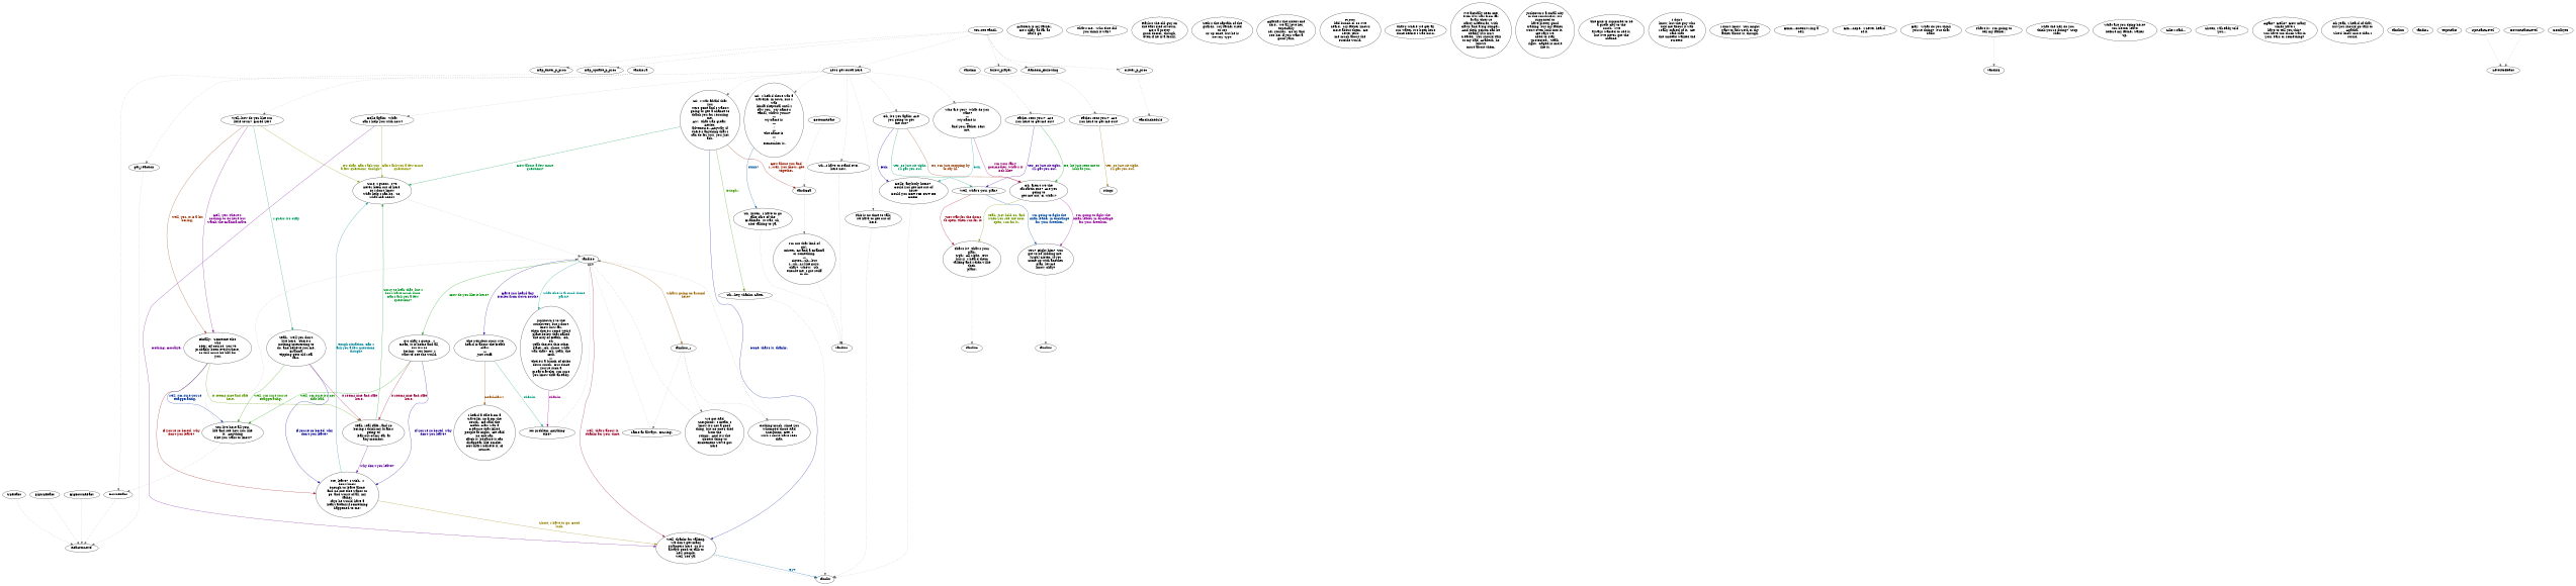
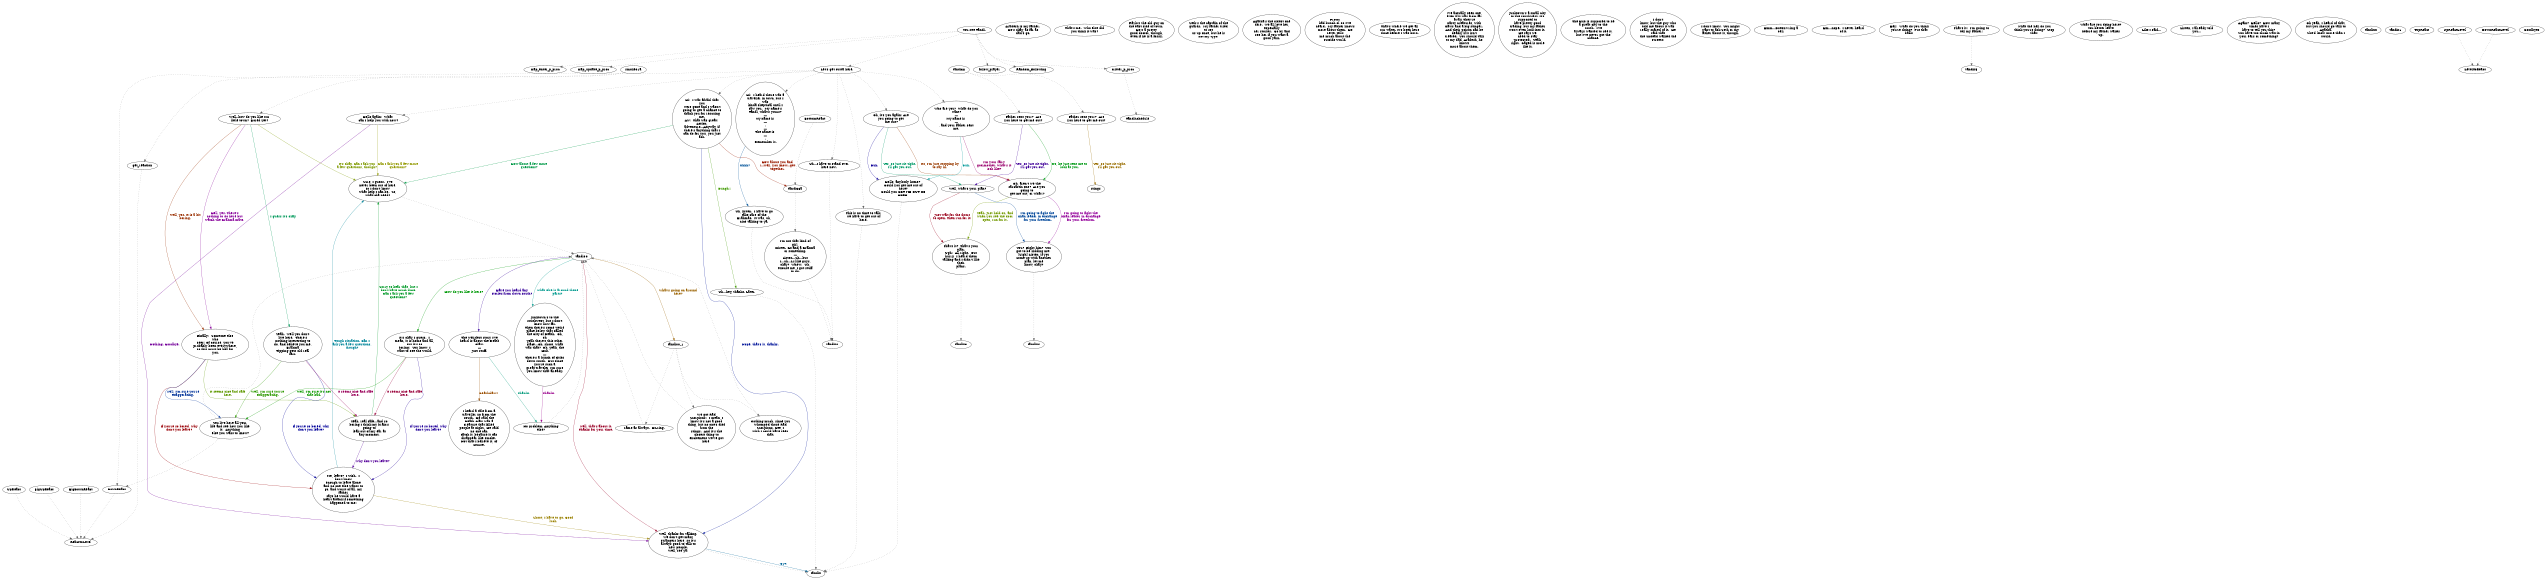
  digraph {
    fontname="DejaVu Serif"
    node [color="#000000" fillcolor="#FFFFFF" fontname="DejaVu Serif" style=filled]
    edge [color="#555555" fontname="DejaVu Serif" style=dotted]
    n1 [label="You see Tandi."]
    map_enter_p_proc
    map_update_p_proc
    n4 [label="Let's get outta here."]
    follow_player
    Random_Following
    critter_p_proc
    get_reaction
    n9 [label="Uh...I have to stand over\nhere now."]
    n10 [label="Hello again!  What\n can I help you with now?"]
    n11 [label="Oh, it's you again! Are\nyou going to get\n me out?"]
    n12 [label="This is no time to talk,\nwe have to get out of\nhere."]
    n13 [label="Hi!  I was afraid that\nyou\nwere gone and I wasn't\ngoing to get a chance to\nthank you for rescuing\nme.\nAw!  That was great! \nAction,\nadventure...Anyway, if\nthere's anything that I\ncan do for you, you just\nask."]
    n14 [label="Hi!  I heard there was a\ntraveller in town, but I\nwas\nkinda skeptical until I\nsaw you.  My name's\nTandi, what's yours?\n---\nMy name is \n---\n.\n---\nThe name is \n---\n.\n Remember it."]
    n15 [label="Who are you?  What do you\nwant?\n---\nMy name is \n---\n, and your father sent\nme."]
    TandiSchedule
    ReactToLevel
    tandix2
    n19 [label="Well, thanks for talking.\nWe don't get many\nstrangers here, so it's\nalways good to talk to\nnew people.\n Well, see ya! "]
    n20 [label="Sure, I guess.  I've\nnever been out of here,\nso I don't know\nwhat help I can be.  So,\nwhat'cha need?"]
    n21 [label="Oh, aren't we the\nsarcastic one?  Are you\ngoing to\n get me out, or what!?"]
    n22 [label="Hello, anybody home? \nCould you get me out of\nhere?\nCould you GET ME OUT OF\nHERE!"]
    n23 [label="Well, what's your plan?"]
    tandix
    n25 [label="Uh...hey, thanks. Later."]
    tandi36a
    n27 [label="Uh, listen.  I have to go\ntake care of the\nBrahmas.  It was, uh,\nnice talking to ya."]
    tandi00
    n29 [label="That's it?  That's your\nplan.\nUgh!  All right.  But\nhurry.  I heard them\ntalking and I didn't like\ntheir\n plans. "]
    n30 [label="You?  Fight him?  You\ngot to be kidding me! \n[Sigh] Listen, if you\ncome up with another\nplan, let me\n know, okay? "]
    n31 [label="I'm not that kind of\ngirl,\nmister. Go find a Brahma\nor something.\n---\nListen...uh...but\nI...uh...I-I like guys,\nokay?  Whew!  Uh,\nexcuse me, I got stuff\nto do."]
    n32 [label="Junktown's to the\nsouthwest, but I don't\nknow how far.\nThen there's some weird\nplace below that called\nthe City of Death.  Oh,\noh\nyeah there's this other\nplace...Oh, shoot, what\nwas that?  Oh, yeah, the\n Hub.\n---\nThere's a bunch of cities\ndown south.  But since\nyou're such a\ngreat traveler, I'm sure\nyou know that already."]
    tandi00_1
    n34 [label="The weirdest story I've\nheard is about the Death\nClaw.\n---\nJust stuff."]
    n35 [label="It's okay, I guess.  I\nmean, it is home and all,\nbut it's so\nboring!  You know, I\nwant to see the world."]
    n36 [label="No problem. Anything\nelse?"]
    n37 [label="We got Rad\nScorpions!  I mean, I\nknow it's not a good\nthing, but no one's died\nfrom the\nstings.  And it's the\nclosest thing to\nexcitement we've got\nhere!"]
    n38 [label="Nothing much, since you\nwhomped those Rad\nScorpions. Gee, I\nwish I could have seen\nthat."]
    n39 [label="Same as always.  Bo-ring."]
    n40 [label="I heard a tale from a\ntraveller up from the\nsouth.  He said the\nDeath Claw was a\ncreature that killed\npeople at night.  He said\nno one can\ncatch it, because it can\ndisappear like smoke. \nNot that I believe it, of\ncourse."]
    n41 [label="Me, leave?  I wish.  I\ndon't know\nenough to leave alone\nand no one else wants to\ngo, and worst of all, my\nfather\nsays he would have a\nheart attack if something\nhappened to me!"]
    n42 [label="You live here all your\nlife and see how you like\nit!  Anything\n else you want to know?"]
    n43 [label="Yeah, real safe...and so\nboring I think my brain's\ngoing to\nleak out of my ear at\nany moment."]
    DownReact
-   tandi01a
+   tandi01a [label=smoke01a]
    n46 [label="Well..how do you like our\nlittle town?  Bored yet?"]
    n47 [label="Finally!  Someone else\nwho\nsees! Of course, you've\nprobably been everywhere,\nso this must be hell for\n you."]
    n48 [label="Yeah.  Well you don't\nlive here.  There's\nnothing interesting to\ndo, and believe you me,\nBrahma\nTipping gets old real\nfast."]
    BottomReact
    tandix3
    tandix4
    n52 [label="Father sent you!?  Are\nyou here to get me out?"]
    tandi38
    n54 [label="Father sent you!?  Are\nyou here to get me out?"]
    n55 [label=stings]
    n56 [label="Aradesh is my father. \nHe's okay, as far as\ndad's go."]
    n57 [label="That's me.  Who else did\nyou think it was?"]
    n58 [label="Razlo's the old guy on\nthe east side of town. \nHe's a pretty\ngood doctor, though,\neven if he is a fossil."]
    n59 [label="Seth's the captain of the\nguards.  My father tried\nto set\nus up once, but he is\nnot my type."]
    n60 [label="Agatha's the oldest one\nhere.  We all love her,\nespecially\nher stories.  Go by and\nsee her if you want a\ngood yarn."]
    n61 [label="Pretty\nbad bunch or so I've\nheard.  My father knows\nmore about them.  He\nnever tells\nme much about the\noutside world."]
    n62 [label="That's where we get all\nour water. It's been here\nsince before I was born."]
    n63 [label="I've actually seen one,\neven if it was from far\naway. They're\nnasty creatures, with\nclaws and a big stinger. \nAnd their poison can be\ndeadly if it isn't\ntreated.  You should talk\nto my dad, Aradesh, he\nknows\n more about them. "]
    n64 [label="Junktown's a small city\nto the southwest. It's\nsupposed to\nhave pretty good\ntrading, but my father\nwon't even look into it. \nHe says we\nneed to stay\n'protected'.  Yeah,\nright.  Caged is more\nlike it."]
    n65 [label="The Hub is supposed to be\na great city to the\nsouth.  I've\nalways wanted to see it,\nbut I've never got the\nchance."]
    n66 [label="I don't\nknow, but the guy who\ntold me about it was\nreally scared of it.  He\nsaid that\nthe undead walked the\nstreets!"]
    n67 [label="I don't know.  You might\nwant to ask Seth or my\nfather about it, though."]
    n68 [label="Hmm...Doesn't ring a\nbell."]
    n69 [label="Hm...nope.  I never heard\nof it."]
    n70 [label="Hey!  What do you think\nyou're doing?  Put that\nback!"]
    n71 [label="That's it!  I'm going to\ntell my father!"]
    tandix5
    n73 [label="What the hell do you\nthink you're doing?  Stop\nthat!"]
    n74 [label="What are you doing here?\nYou better leave\nbefore my father wakes\nup."]
    n75 [label="Like I said..."]
    n76 [label="Listen, I already told\nyou..."]
    n77 [label="Again?  Hello?  How many\ntimes have I\nhave to tell you this? \nYou have too much wax in\nyour ears or something?"]
    n78 [label="Oh yeah, I heard of that,\nbut you should go talk to\nAgatha.\nShe'd know more than I\nwould."]
    tandixx
    tandix1
    UpReact
    TopReact
    BigUpReact
    BigDownReact
    UpReactLevel
    LevelToReact
    DownReactLevel
    Goodbyes
    n1 -> map_enter_p_proc
    n1 -> map_update_p_proc
    n1 -> n4
    n1 -> follow_player
    n1 -> Random_Following
    n1 -> critter_p_proc
    n4 -> get_reaction
    n4 -> n9
    n4 -> n10
    n4 -> n11
    n4 -> n12
    n4 -> n13
    n4 -> n14
    n4 -> n15
    critter_p_proc -> TandiSchedule
    get_reaction -> ReactToLevel
    n9 -> tandix2
    n10 -> n19 [color="#730099" fontcolor="#730099" label="Nothing. Goodbye." style=""]
    n10 -> n20 [color="#929900" fontcolor="#929900" label="Can I ask you a few more\nquestions?" style=""]
    n11 -> n21 [color="#993A00" fontcolor="#993A00" label="No, I'm just stopping by\nto say hi." style=""]
    n11 -> n22 [color="#0D0099" fontcolor="#0D0099" label="Duh." style=""]
    n11 -> n23 [color="#009966" fontcolor="#009966" label="Yes, so just sit tight.\nI'll get you out." style=""]
    n12 -> tandix
    n13 -> n19 [color="#001399" fontcolor="#001399" label="Nope, that's it, thanks." style=""]
    n13 -> n20 [color="#009947" fontcolor="#009947" label="How about a few more\nquestions?" style=""]
    n13 -> n25 [color="#3F9900" fontcolor="#3F9900" label="Dungh!!" style=""]
    n13 -> tandi36a [color="#991A00" fontcolor="#991A00" label="How about you and\nI...well, you know...get\ntogether." style=""]
    n14 -> n27 [color="#005299" fontcolor="#005299" label="Uhhh?" style=""]
    n15 -> n21 [color="#99006C" fontcolor="#99006C" label="I'm your fairy\ngod-mother. What's it\nlook like?" style=""]
    n15 -> n22 [color="#009999" fontcolor="#009999" label="Duh." style=""]
    n19 -> tandix
    n19 -> tandix [color="#006599" fontcolor="#006599" label="'Bye." style=""]
    n20 -> tandi00
    n21 -> n29 [color="#729900" fontcolor="#729900" label="Yeah. Just hold on, and\nwhen you see the door\nopen, run for it." style=""]
    n21 -> n30 [color="#930099" fontcolor="#930099" label="I'm going to fight the\nKhan leader in exchange\nfor your freedom." style=""]
    n22 -> tandix
    n23 -> n29 [color="#990019" fontcolor="#990019" label="Just wait for the doors\nto open. Then run for it!" style=""]
    n23 -> n30 [color="#004699" fontcolor="#004699" label="I'm going to fight the\nKhan leader in exchange\n for your freedom." style=""]
    n25 -> tandix
    tandi36a -> n31
    n27 -> tandix2
    tandi00 -> n19 [color="#990025" fontcolor="#990025" label="Well, that's about it.\nThanks for your time." style=""]
    tandi00 -> n32 [color="#00998D" fontcolor="#00998D" label="What else is around these\nparts?" style=""]
    tandi00 -> tandi00_1 [color="#996100" fontcolor="#996100" label="What's going on around\nhere?" style=""]
    tandi00 -> n34 [color="#340099" fontcolor="#340099" label="Have you heard any\nstories from down south?" style=""]
    tandi00 -> n35 [color="#009907" fontcolor="#009907" label="How do you like it here?" style=""]
    n29 -> tandix3
    n30 -> tandix4
    n31 -> tandix2
    n32 -> n36 [color="#99008B" fontcolor="#99008B" label="Thanks." style=""]
    tandi00_1 -> n37
    tandi00_1 -> n38
    tandi00_1 -> n39
    n34 -> n36 [color="#00997A" fontcolor="#00997A" label="Thanks." style=""]
    n34 -> n40 [color="#994D00" fontcolor="#994D00" label="Deathclaw?" style=""]
    n35 -> n41 [color="#210099" fontcolor="#210099" label="If you're so bored, why\ndon't you leave?" style=""]
    n35 -> n42 [color="#0C9900" fontcolor="#0C9900" label="Well, I'm sure it's not\nthat bad." style=""]
    n35 -> n43 [color="#990039" fontcolor="#990039" label="It seems nice and safe\nhere." style=""]
    n36 -> tandi00
    n37 -> tandi00
    n38 -> tandi00
    n39 -> tandi00
    n41 -> n19 [color="#998000" fontcolor="#998000" label="Shoot, I have to go. Good\nluck." style=""]
    n41 -> n20 [color="#008599" fontcolor="#008599" label="Tough situation. Can I\nask you a few questions,\nthough?" style=""]
    n42 -> tandi00
    n42 -> DownReact
    n43 -> n20 [color="#009927" fontcolor="#009927" label="Sorry to hear that, but I\ndon't have much time.\nCan I ask you a few\nquestions?" style=""]
    n43 -> n41 [color="#540099" fontcolor="#540099" label="Why don't you leave?" style=""]
    DownReact -> ReactToLevel
    tandi01a -> DownReact
    tandi01a -> n46
    n46 -> n20 [color="#7E9900" fontcolor="#7E9900" label="It's okay. Can I ask you\na few questions, though?" style=""]
    n46 -> n47 [color="#870099" fontcolor="#870099" label="Hell, yes. There's\nnothing to do here but\nwatch the Brahma mate." style=""]
    n46 -> n47 [color="#992E00" fontcolor="#992E00" label="Well, yes. It is a bit\nboring." style=""]
    n46 -> n48 [color="#00995A" fontcolor="#00995A" label="I guess it's okay." style=""]
    n47 -> n41 [color="#990006" fontcolor="#990006" label="If you're so bored, why\ndon't you leave?" style=""]
    n47 -> n42 [color="#003299" fontcolor="#003299" label="Well, I'm sure you're\nexaggerating." style=""]
    n47 -> n43 [color="#5F9900" fontcolor="#5F9900" label="It seems nice and safe\nhere." style=""]
    n48 -> n41 [color="#010099" fontcolor="#010099" label="If you're so bored, why\ndon't you leave?" style=""]
    n48 -> n42 [color="#2C9900" fontcolor="#2C9900" label="Well, I'm sure you're\nexaggerating." style=""]
    n48 -> n43 [color="#990058" fontcolor="#990058" label="It seems nice and safe\nhere." style=""]
    BottomReact -> tandi36a
    n52 -> n55 [color="#996D00" fontcolor="#996D00" label="Yes, so just sit tight.\nI'll get you out." style=""]
    tandi38 -> n52
    tandi38 -> n54
    n54 -> n21 [color="#009914" fontcolor="#009914" label="No, he just sent me to\nlook at you." style=""]
    n54 -> n23 [color="#400099" fontcolor="#400099" label="Yes, so just sit tight.\nI'll get you out." style=""]
    n71 -> tandix5
    UpReact -> ReactToLevel
    BigUpReact -> ReactToLevel
    BigDownReact -> ReactToLevel
    UpReactLevel -> LevelToReact
    DownReactLevel -> LevelToReact
  }
